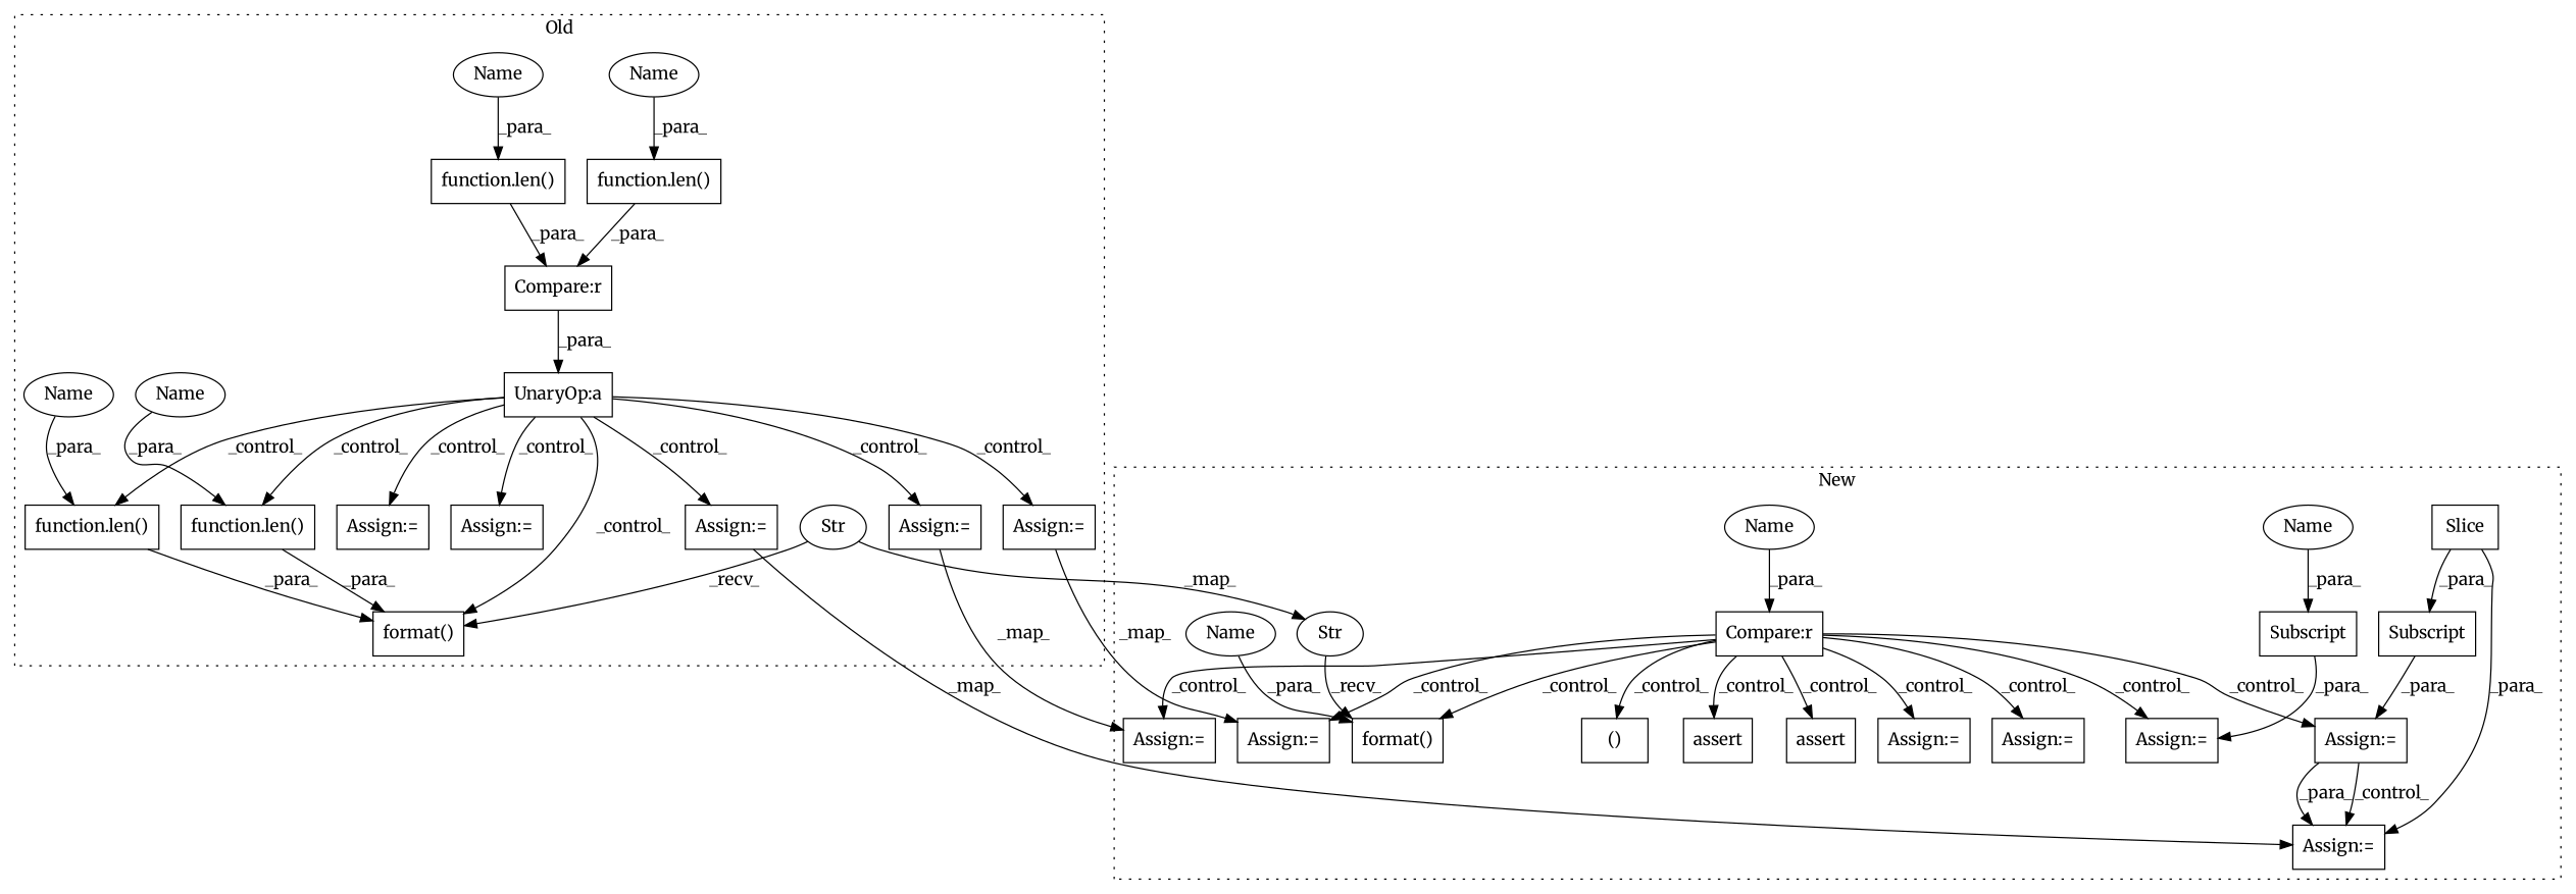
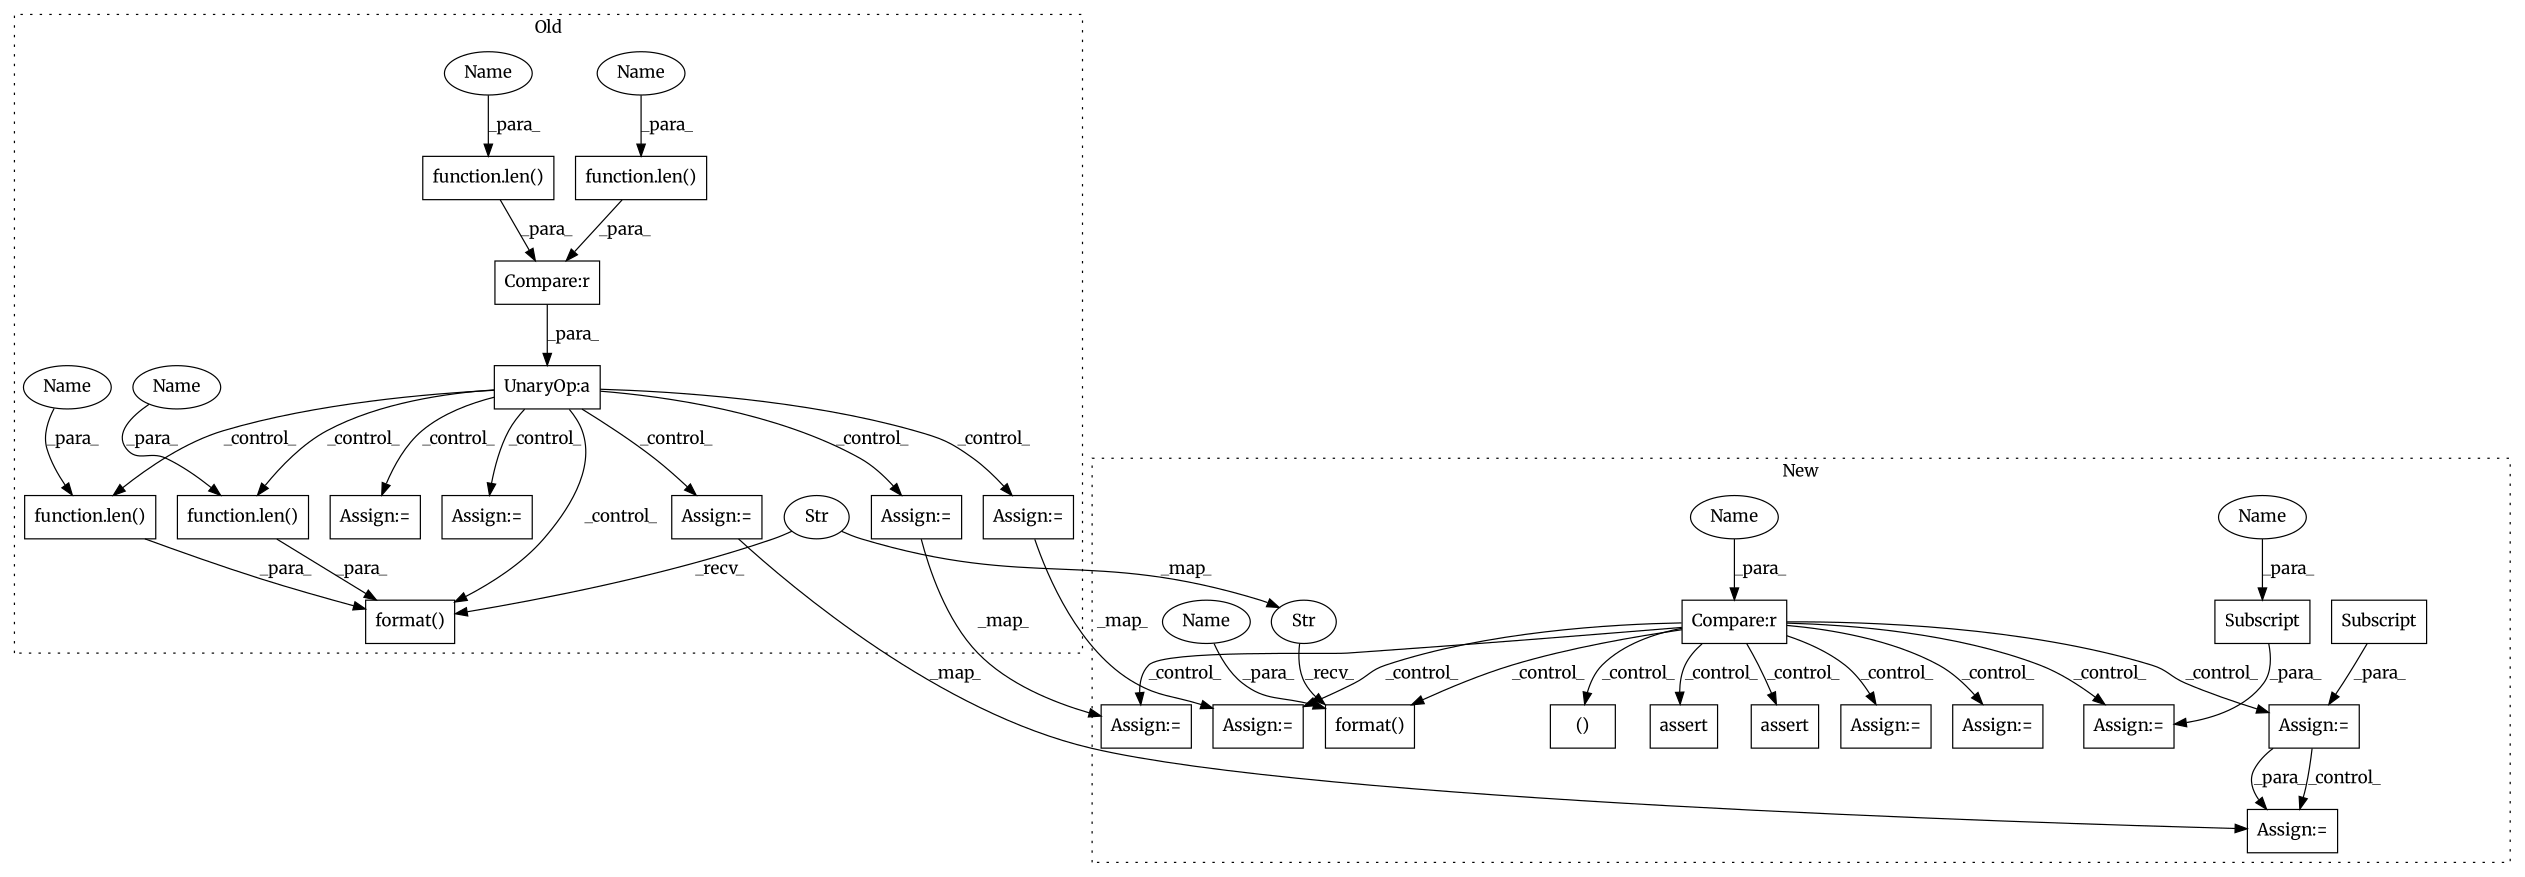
  digraph {
    fontname=Merriweather
    node [a=68 l=3 s=6354 shape=box fontname=Merriweather]
    edge [fontname=Merriweather]
    n1 [a=75 l="4,1" label="function.len()" s="5495,5506"]
    n2 [a=61 l=49 label="UnaryOp:a" s=5476]
    n3 [a=75 l="4,1" label="function.len()" s="5748,5759"]
    n4 [a=40 l=45 label="Compare:r" s=5480]
    n5 [a=75 l="162,1" label="format()" s="5573,5776"]
    n6 [a=66 l=61 label=Str s=5573 shape=ellipse]
    n7 [label="Assign:=" s=7026]
    n8 [label="Assign:=" s=5954]
    n9 [label="Assign:=" s=6412]
    n10 [label="Assign:=" s=6988]
    n11 [label="Assign:=" s=5925]
    n12 [a=75 l="4,1" label="function.len()" s="5735,5745"]
    n13 [a=75 l="4,1" label="function.len()" s="5480,5490"]
    n14 [a=87 l=6 label=Name s=5739 shape=ellipse]
    n15 [a=87 l=6 label=Name s=5484 shape=ellipse]
    n16 [a=87 l=7 label=Name s=5752 shape=ellipse]
    n17 [a=87 l=7 label=Name s=5499 shape=ellipse]
    n18 [a=75 l="37,1" label="format()" s="6414,6456"]
    n19 [a=63 l="25,0" label=Subscript s="6540,0"]
    n20 [a=40 l=31 label="Compare:r"]
    n21 [a=54 l=14 label="()" s=6523]
    n22 [a=65 l=7 label=assert s=6467]
    n23 [a=66 l=29 label=Str s=6414 shape=ellipse]
    n24 [a=65 l=7 label=assert s=6623]
    n25 [l=17 label="Assign:=" s=6523]
    n26 [label="Assign:=" s=6586]
    n27 [a=63 l="25,0" label=Subscript s="6589,0"]
    n28 [label="Assign:=" s=6850]
    n29 [label="Assign:=" s=6883]
    n30 [label="Assign:=" s=7743]
    n31 [label="Assign:=" s=6916]
    n32 [label="Assign:=" s=6778]
-   n33 [a=80 l=11 label=Slice s=6602]
    n34 [a=87 l=5 label=Name s=6559 shape=ellipse]
    n35 [a=87 l=5 label=Name shape=ellipse]
    n36 [a=87 l=5 label=Name s=6451 shape=ellipse]
    subgraph cluster_1 {
      label=Old
      style=dotted
      n1
      n2
      n3
      n4
      n5
      n6
      n7
      n8
      n9
      n10
      n11
      n12
      n13
      n14
      n15
      n16
      n17
    }
    subgraph cluster_2 {
      label=New
      style=dotted
      n18
      n19
      n20
      n21
      n22
      n23
      n24
      n25
      n26
      n27
      n28
      n29
      n30
      n31
      n32
-     n33
      n34
      n35
      n36
    }
    n1 -> n4 [label=_para_]
    n2 -> n3 [label=_control_]
    n2 -> n5 [label=_control_]
    n2 -> n7 [label=_control_]
    n2 -> n8 [label=_control_]
    n2 -> n9 [label=_control_]
    n2 -> n10 [label=_control_]
    n2 -> n11 [label=_control_]
    n2 -> n12 [label=_control_]
    n3 -> n5 [label=_para_]
    n4 -> n2 [label=_para_]
    n6 -> n5 [label=_recv_]
    n6 -> n23 [label=_map_]
    n9 -> n30 [label=_map_]
    n10 -> n31 [label=_map_]
    n11 -> n32 [label=_map_]
    n12 -> n5 [label=_para_]
    n13 -> n4 [label=_para_]
    n14 -> n12 [label=_para_]
    n15 -> n13 [label=_para_]
    n16 -> n3 [label=_para_]
    n17 -> n1 [label=_para_]
    n19 -> n25 [label=_para_]
    n20 -> n18 [label=_control_]
    n20 -> n21 [label=_control_]
    n20 -> n22 [label=_control_]
    n20 -> n24 [label=_control_]
    n20 -> n25 [label=_control_]
    n20 -> n26 [label=_control_]
    n20 -> n28 [label=_control_]
    n20 -> n29 [label=_control_]
    n20 -> n31 [label=_control_]
    n20 -> n32 [label=_control_]
    n23 -> n18 [label=_recv_]
    n26 -> n30 [label=_para_]
    n26 -> n30 [label=_control_]
    n27 -> n26 [label=_para_]
-   n33 -> n27 [label=_para_]
-   n33 -> n30 [label=_para_]
    n34 -> n19 [label=_para_]
    n35 -> n20 [label=_para_]
    n36 -> n18 [label=_para_]
  }
